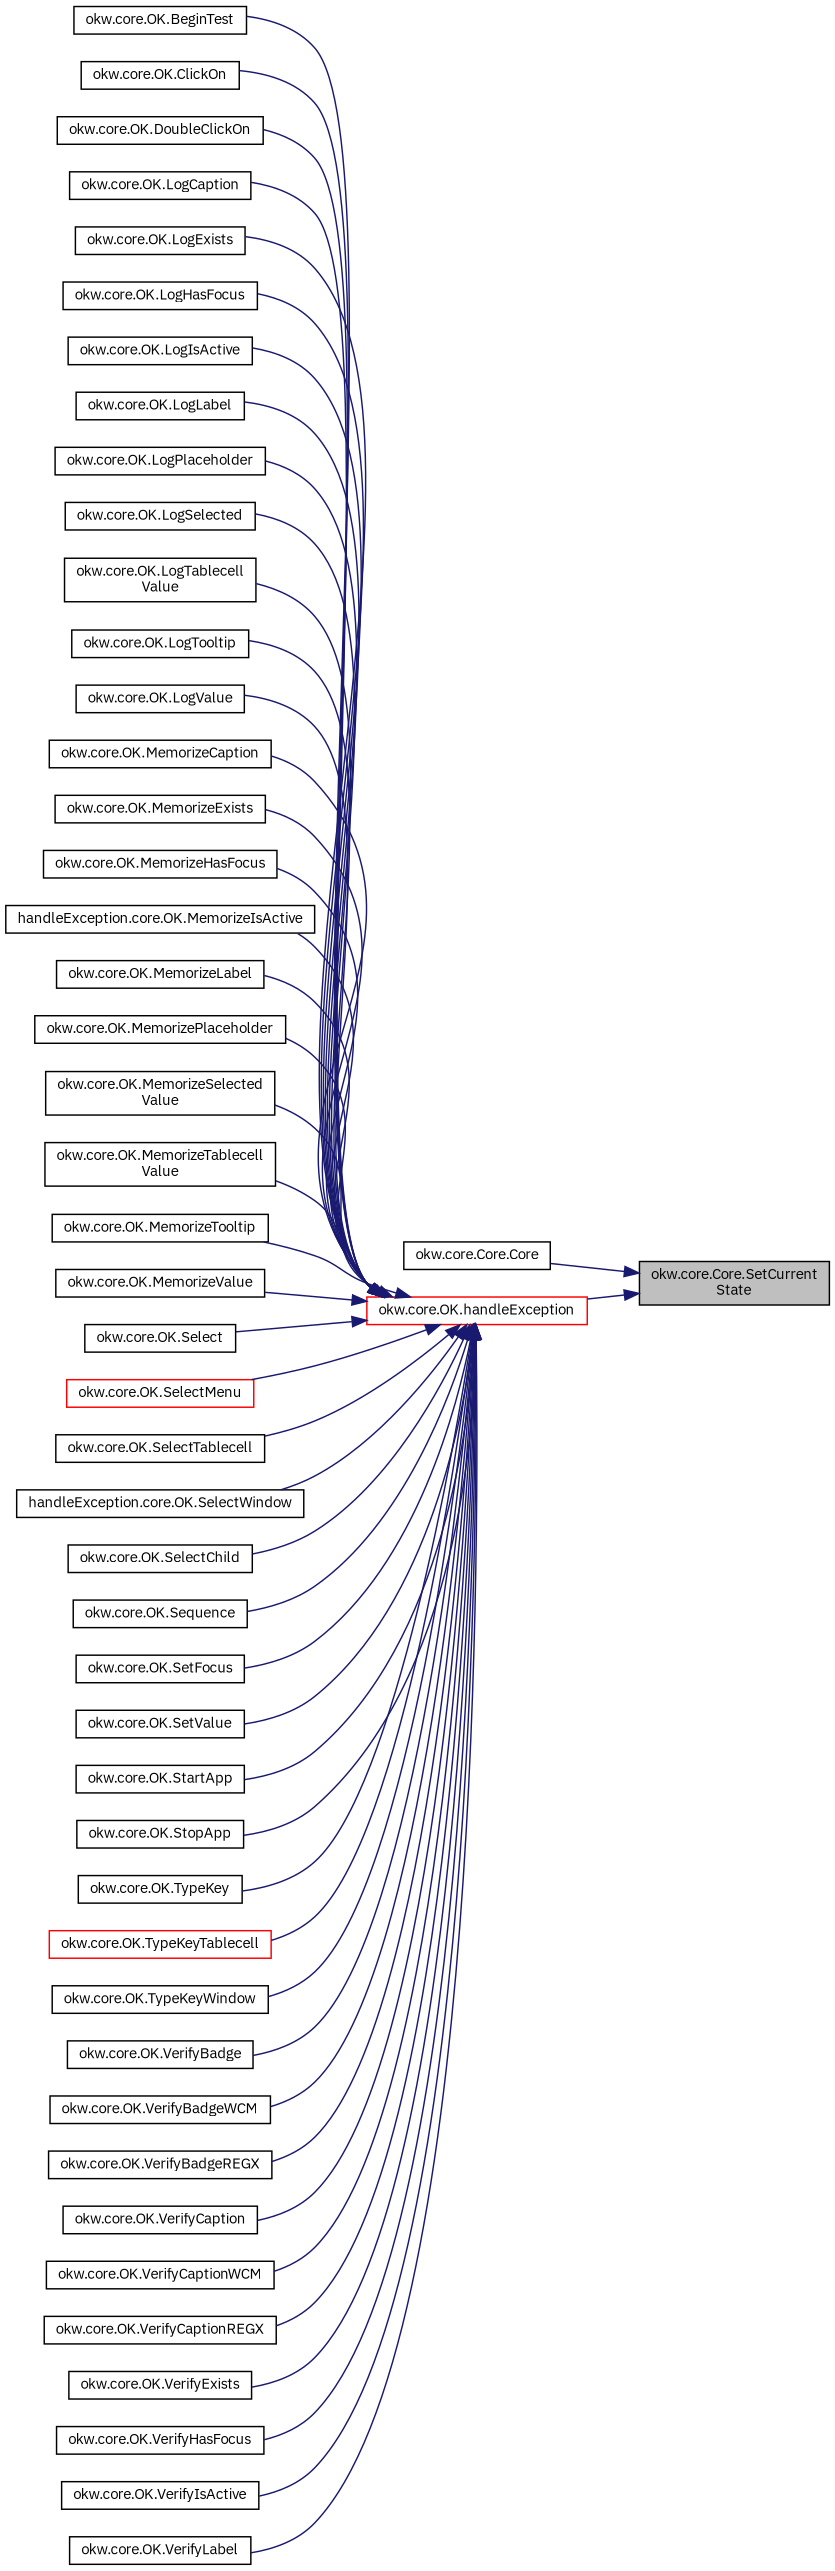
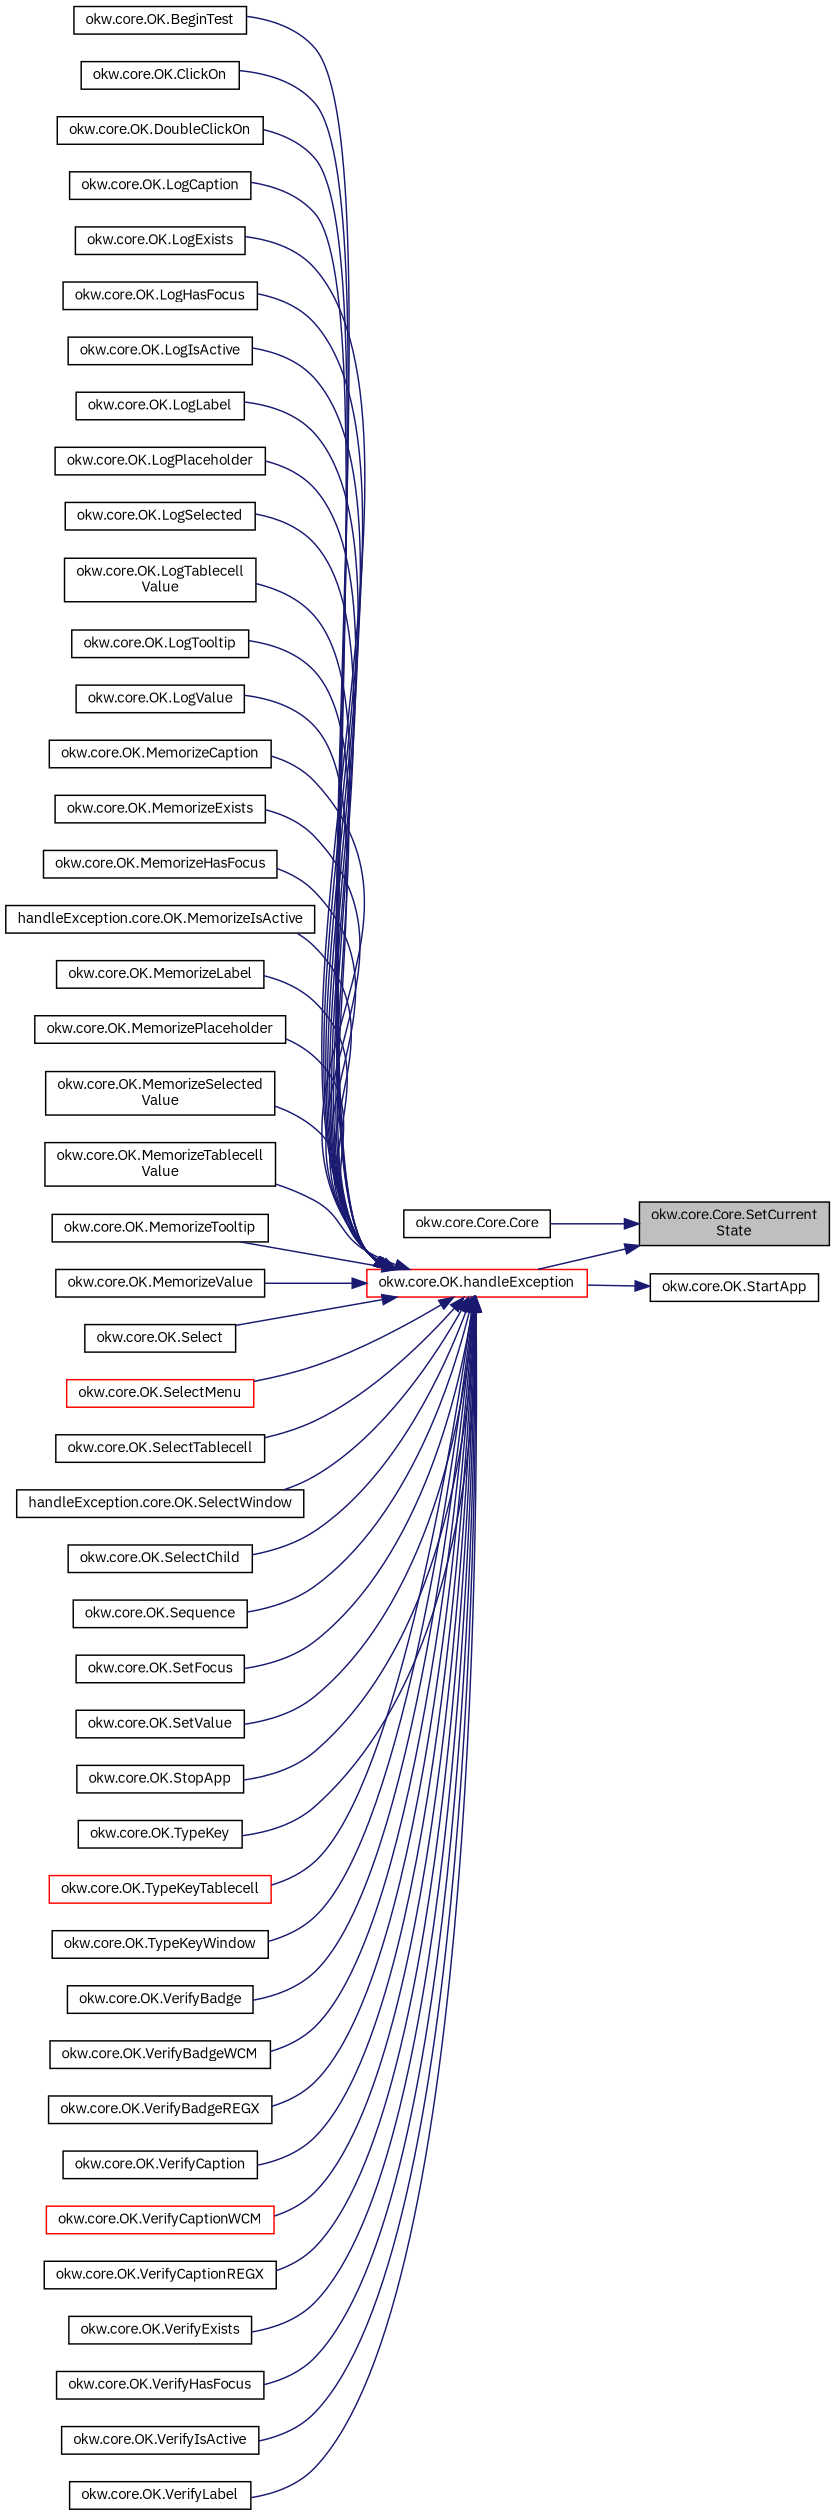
  digraph {
    fontname="IBM Plex Sans"
    rankdir=RL
    node [color=black fillcolor=white fontname="IBM Plex Sans" fontsize=10 shape=record style=filled]
    edge [color=midnightblue dir=back fontname="IBM Plex Sans" fontsize=10 labelfontname=Helvetica labelfontsize=10 style=solid]
    n1 [fillcolor=grey75 fontcolor=black height=0.2 label="okw.core.Core.SetCurrent\lState" width=0.4]
    n2 [height=0.2 label="okw.core.Core.Core" width=0.4]
    n3 [color=red height=0.2 label="okw.core.OK.handleException" width=0.4]
    n4 [height=0.2 label="okw.core.OK.BeginTest" width=0.4]
    n5 [height=0.2 label="okw.core.OK.ClickOn" width=0.4]
    n6 [height=0.2 label="okw.core.OK.DoubleClickOn" width=0.4]
    n7 [height=0.2 label="okw.core.OK.LogCaption" width=0.4]
    n8 [height=0.2 label="okw.core.OK.LogExists" width=0.4]
    n9 [height=0.2 label="okw.core.OK.LogHasFocus" width=0.4]
    n10 [height=0.2 label="okw.core.OK.LogIsActive" width=0.4]
    n11 [height=0.2 label="okw.core.OK.LogLabel" width=0.4]
    n12 [height=0.2 label="okw.core.OK.LogPlaceholder" width=0.4]
    n13 [height=0.2 label="okw.core.OK.LogSelected" width=0.4]
    n14 [height=0.2 label="okw.core.OK.LogTablecell\lValue" width=0.4]
    n15 [height=0.2 label="okw.core.OK.LogTooltip" width=0.4]
    n16 [height=0.2 label="okw.core.OK.LogValue" width=0.4]
    n17 [height=0.2 label="okw.core.OK.MemorizeCaption" width=0.4]
    n18 [height=0.2 label="okw.core.OK.MemorizeExists" width=0.4]
    n19 [height=0.2 label="okw.core.OK.MemorizeHasFocus" width=0.4]
    n20 [height=0.2 label="handleException.core.OK.MemorizeIsActive" width=0.4]
    n21 [height=0.2 label="okw.core.OK.MemorizeLabel" width=0.4]
    n22 [height=0.2 label="okw.core.OK.MemorizePlaceholder" width=0.4]
    n23 [height=0.2 label="okw.core.OK.MemorizeSelected\lValue" width=0.4]
    n24 [height=0.2 label="okw.core.OK.MemorizeTablecell\lValue" width=0.4]
    n25 [height=0.2 label="okw.core.OK.MemorizeTooltip" width=0.4]
    n26 [height=0.2 label="okw.core.OK.MemorizeValue" width=0.4]
    n27 [height=0.2 label="okw.core.OK.Select" width=0.4]
    n28 [color=red height=0.2 label="okw.core.OK.SelectMenu" width=0.4]
    n29 [height=0.2 label="okw.core.OK.SelectTablecell" width=0.4]
    n30 [height=0.2 label="handleException.core.OK.SelectWindow" width=0.4]
    n31 [height=0.2 label="okw.core.OK.SelectChild" width=0.4]
    n32 [height=0.2 label="okw.core.OK.Sequence" width=0.4]
    n33 [height=0.2 label="okw.core.OK.SetFocus" width=0.4]
    n34 [height=0.2 label="okw.core.OK.SetValue" width=0.4]
    n35 [height=0.2 label="okw.core.OK.StartApp" width=0.4]
    n36 [height=0.2 label="okw.core.OK.StopApp" width=0.4]
    n37 [height=0.2 label="okw.core.OK.TypeKey" width=0.4]
    n38 [color=red height=0.2 label="okw.core.OK.TypeKeyTablecell" width=0.4]
    n39 [height=0.2 label="okw.core.OK.TypeKeyWindow" width=0.4]
    n40 [height=0.2 label="okw.core.OK.VerifyBadge" width=0.4]
    n41 [height=0.2 label="okw.core.OK.VerifyBadgeWCM" width=0.4]
    n42 [height=0.2 label="okw.core.OK.VerifyBadgeREGX" width=0.4]
    n43 [height=0.2 label="okw.core.OK.VerifyCaption" width=0.4]
-   n44 [height=0.2 label="okw.core.OK.VerifyCaptionWCM" width=0.4]
+   n44 [color=red height=0.2 label="okw.core.OK.VerifyCaptionWCM" width=0.4]
    n45 [height=0.2 label="okw.core.OK.VerifyCaptionREGX" width=0.4]
    n46 [height=0.2 label="okw.core.OK.VerifyExists" width=0.4]
    n47 [height=0.2 label="okw.core.OK.VerifyHasFocus" width=0.4]
    n48 [height=0.2 label="okw.core.OK.VerifyIsActive" width=0.4]
    n49 [height=0.2 label="okw.core.OK.VerifyLabel" width=0.4]
    n1 -> n2
    n1 -> n3
    n3 -> n4
    n3 -> n5
    n3 -> n6
    n3 -> n7
    n3 -> n8
    n3 -> n9
    n3 -> n10
    n3 -> n11
    n3 -> n12
    n3 -> n13
    n3 -> n14
    n3 -> n15
    n3 -> n16
    n3 -> n17
    n3 -> n18
    n3 -> n19
    n3 -> n20
    n3 -> n21
    n3 -> n22
    n3 -> n23
    n3 -> n24
    n3 -> n25
    n3 -> n26
    n3 -> n27
    n3 -> n28
    n3 -> n29
    n3 -> n30
    n3 -> n31
    n3 -> n32
    n3 -> n33
    n3 -> n34
-   n3 -> n35
+   n35 -> n3
    n3 -> n36
    n3 -> n37
    n3 -> n38
    n3 -> n39
    n3 -> n40
    n3 -> n41
    n3 -> n42
    n3 -> n43
    n3 -> n44
    n3 -> n45
    n3 -> n46
    n3 -> n47
    n3 -> n48
    n3 -> n49
  }
